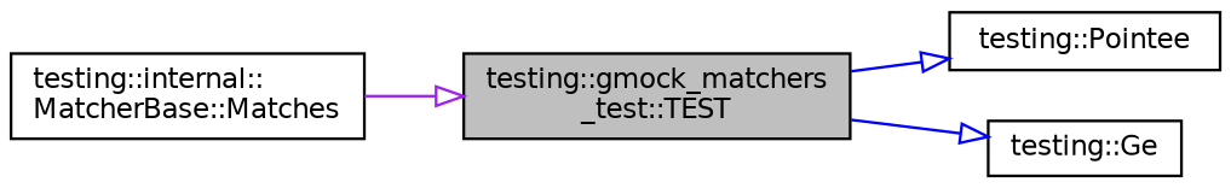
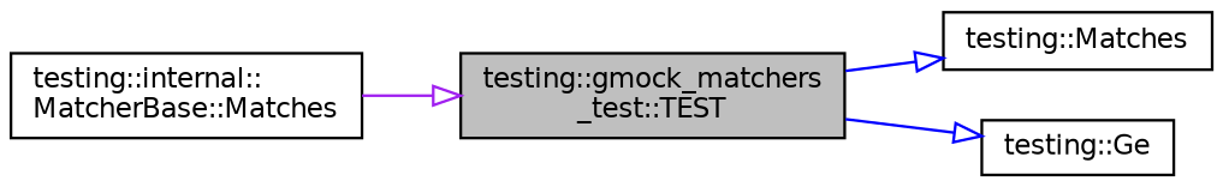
  digraph {
    rankdir=LR
    node [color=black fillcolor=white fontname=Helvetica fontsize=10 shape=record style=filled]
    edge [arrowhead=onormal color=blue fontname=Helvetica fontsize=10 labelfontname=Helvetica labelfontsize=10 style=solid]
    n1 [fillcolor=grey75 fontcolor=black height=0.2 label="testing::gmock_matchers\l_test::TEST" width=0.4]
-   n2 [height=0.2 label="testing::Pointee" width=0.4]
+   n2 [height=0.2 label="testing::Matches" width=0.4]
    n3 [height=0.2 label="testing::Ge" width=0.4]
    n4 [height=0.2 label="testing::internal::\lMatcherBase::Matches" width=0.4]
    n1 -> n2
    n1 -> n3
    n4 -> n1 [color=purple]
  }
